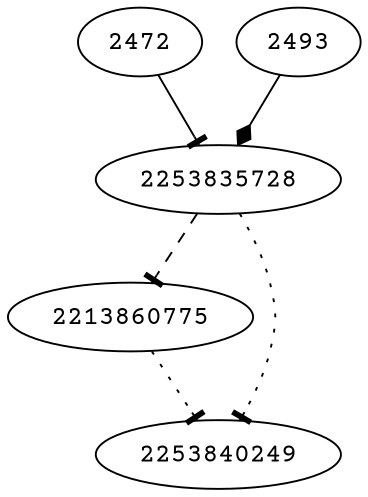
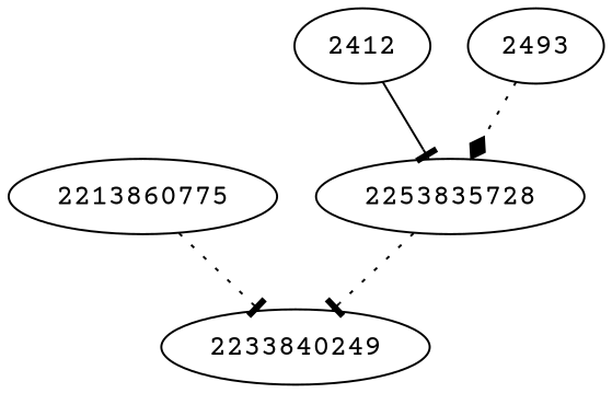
  strict digraph {
    fontname="Courier Prime"
    node [fontname="Courier Prime"]
    edge [arrowhead=tee fontname="Courier Prime" style=dotted]
    n1 [label=2213860775]
-   2253840249
-   2472
+   2253840249 [label=2233840249]
+   2472 [label=2412]
    2253835728
    n5 [label=2493]
    n1 -> 2253840249
    2472 -> 2253835728 [style=solid]
-   2253835728 -> n1 [style=dashed]
    2253835728 -> 2253840249
-   n5 -> 2253835728 [arrowhead=diamond style=solid]
+   n5 -> 2253835728 [arrowhead=diamond]
  }
